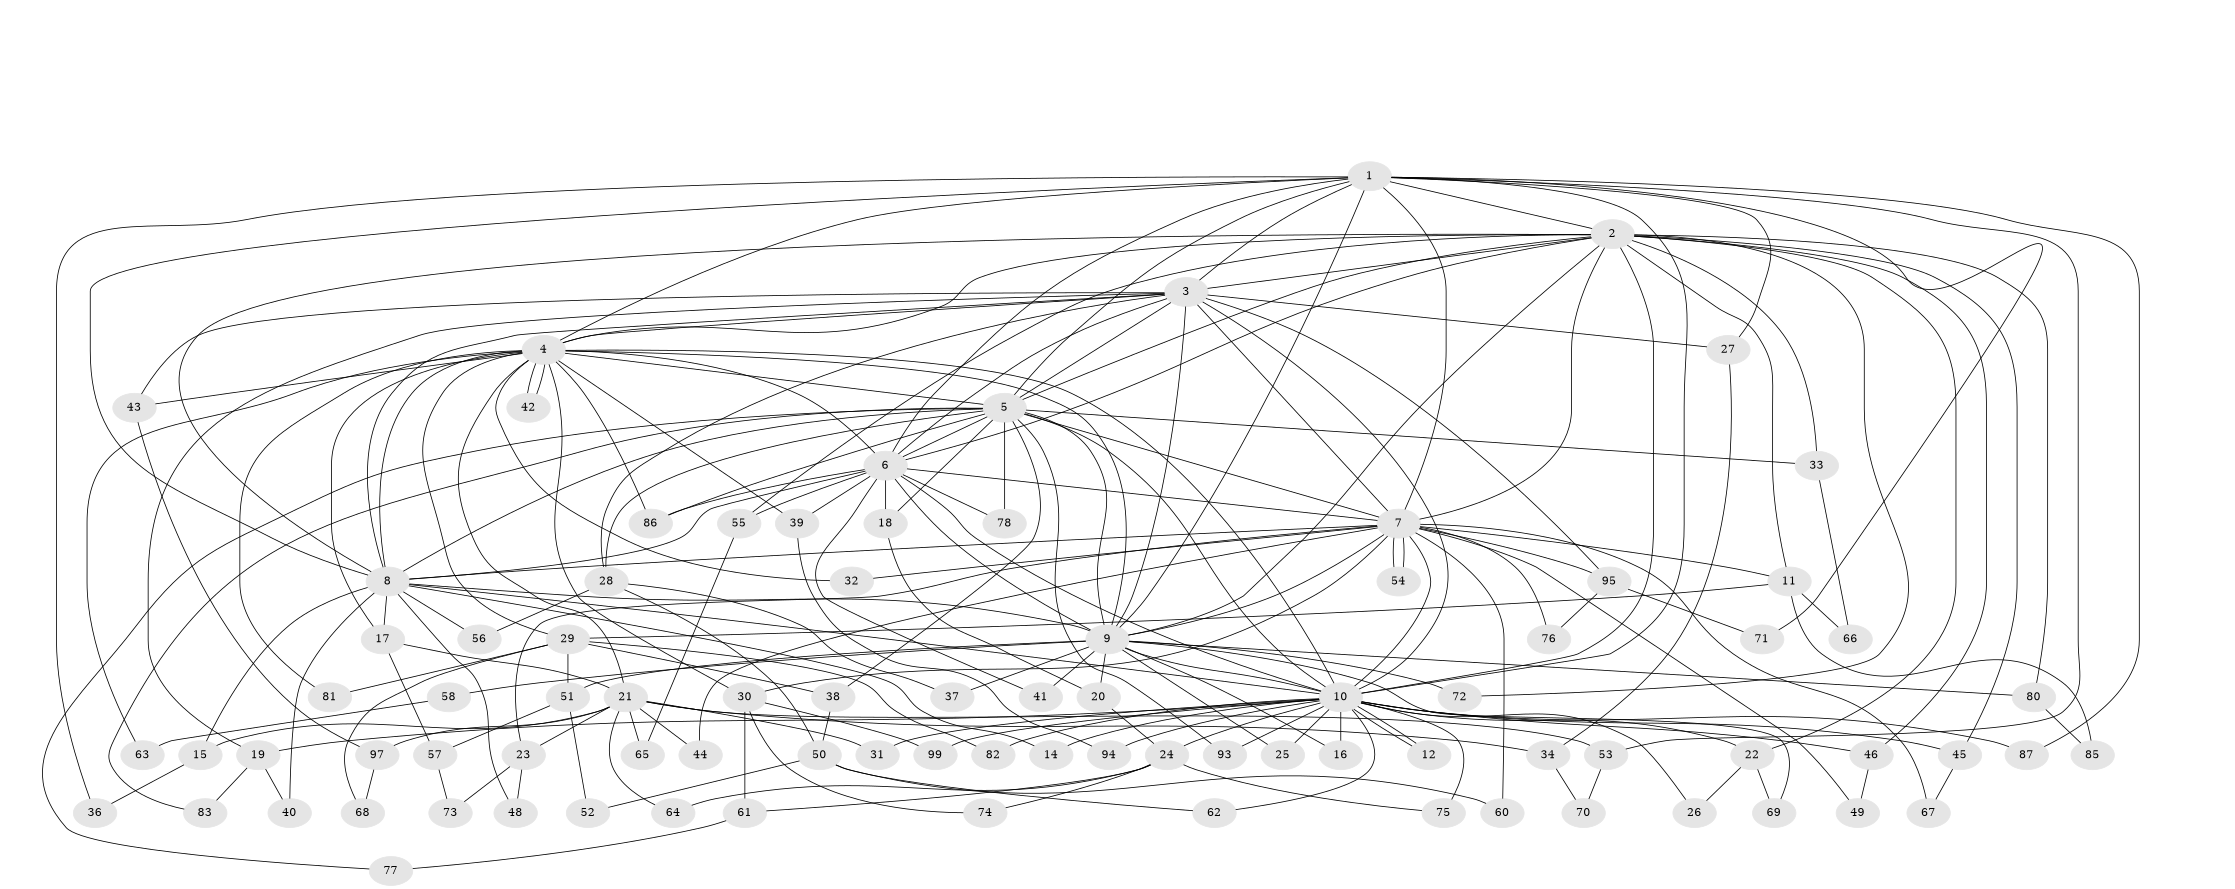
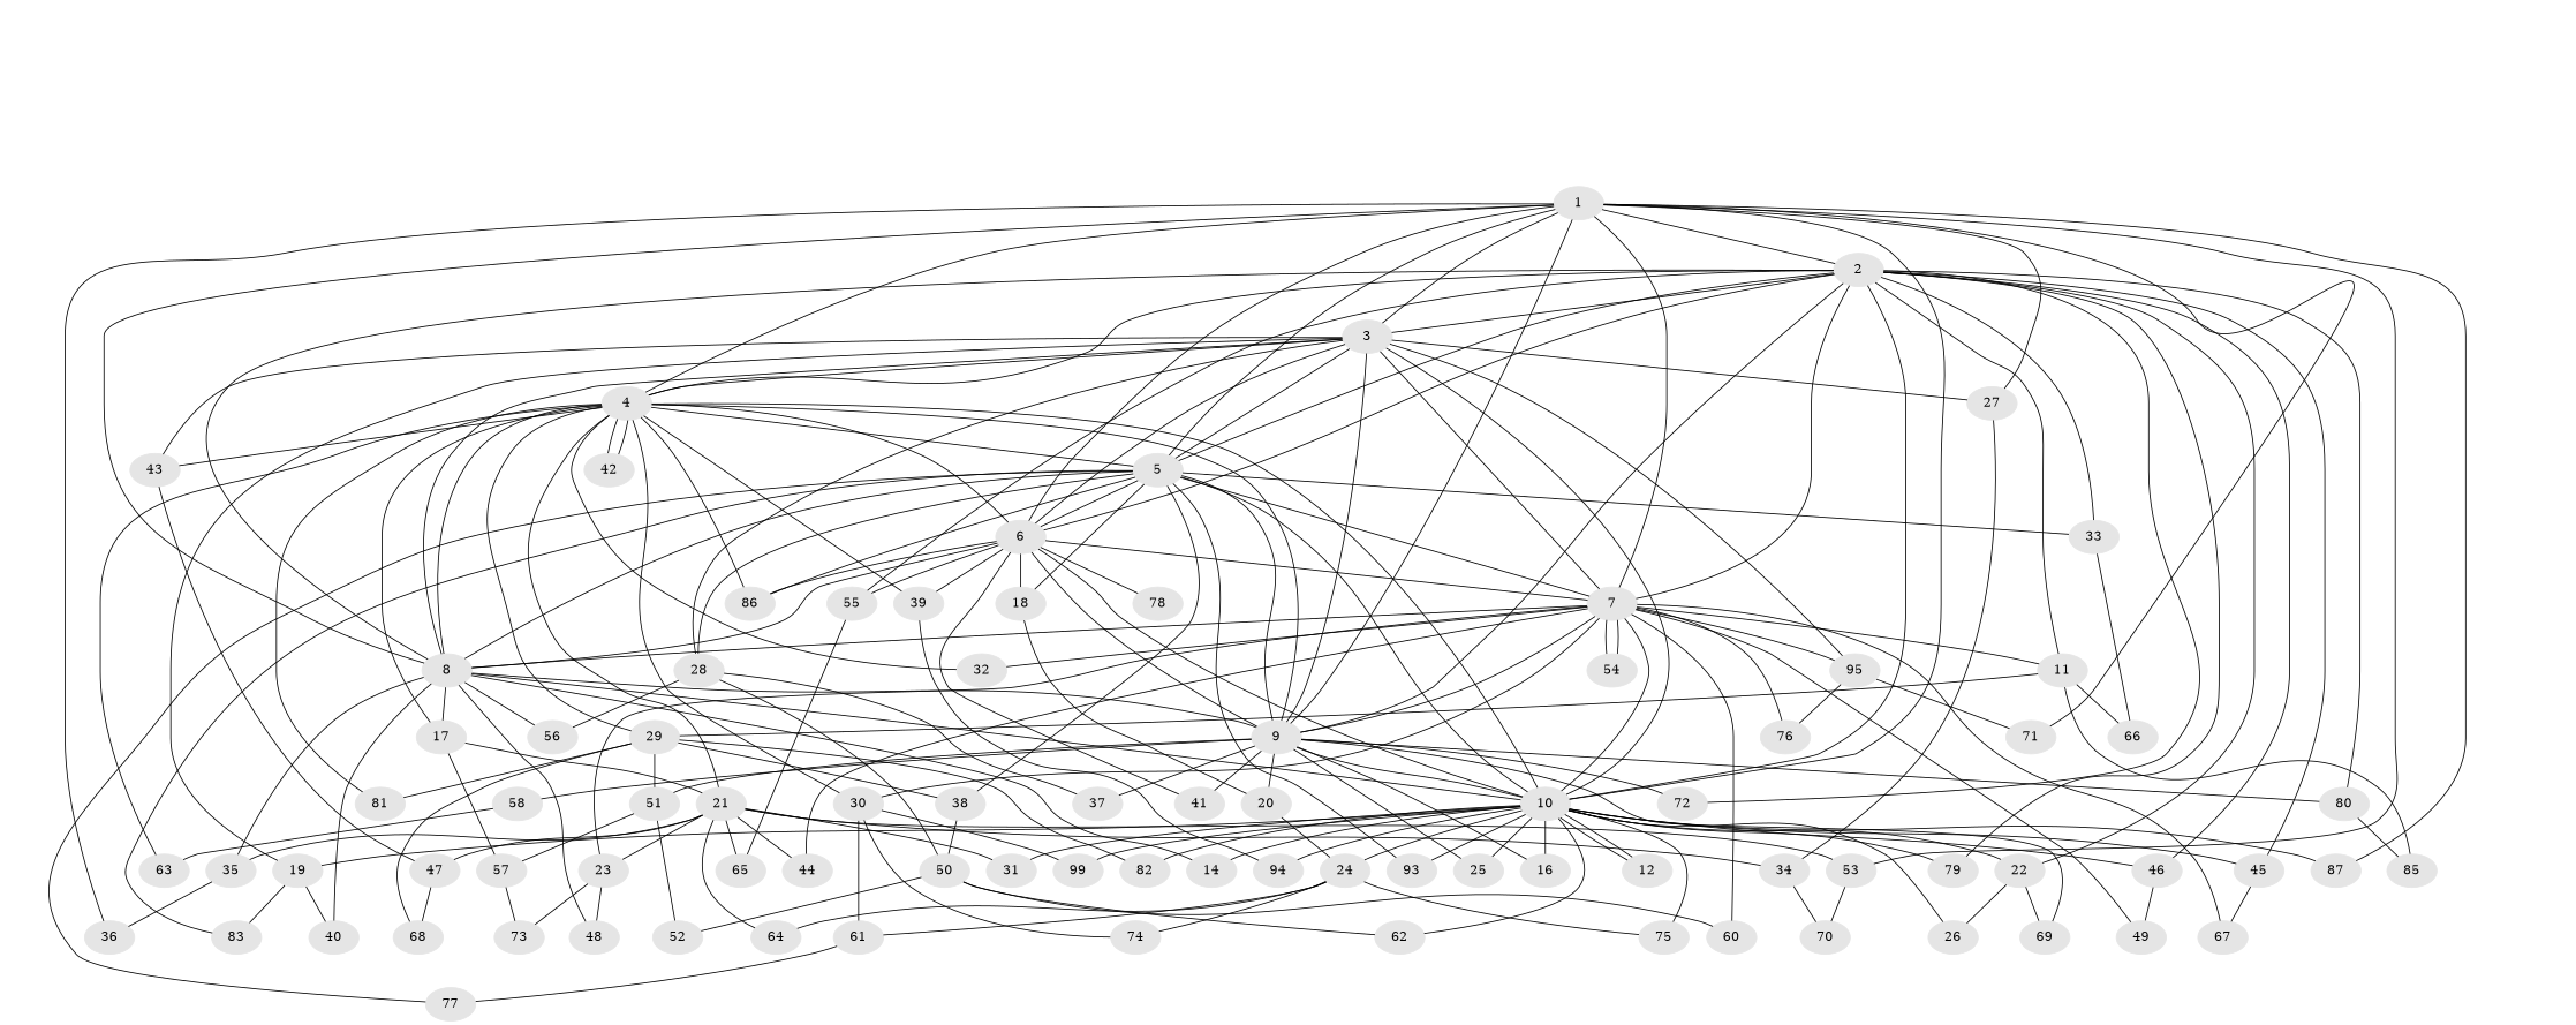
  graph {
    node [color=gray90 style=filled]
    1
    2
    3
    4
    5
    6
    7
    8
    9
    10
    27
    36
    53
    71
    87
    11
    22
    33
    45
    46
    55
    72
+   79
    80
    n25 [label=95]
    19
    28
    43
    17
    21
    29
    30
    32
    39
    42
    63
    81
    86
    n39 [label=93]
    18
    38
    77
    78
    83
    41
    23
    44
    49
    54
    60
    67
    76
    14
-   35 [label=15]
+   35
    40
    48
    56
    58
    16
    20
    25
    37
    51
    69
    12
    24
    26
    31
    n69 [label=99]
    62
    75
    82
    n73 [label=94]
    34
    70
    66
    85
    65
    50
-   47 [label=97]
+   47
    57
    64
    68
    61
    74
    73
    52
    1 -- 2
    1 -- 3
    1 -- 4
    1 -- 5
    1 -- 6
    1 -- 7
    1 -- 8
    1 -- 9
    1 -- 10
    1 -- 27
    1 -- 36
    1 -- 53
    1 -- 71
    1 -- 87
    2 -- 3
    2 -- 4
    2 -- 5
    2 -- 6
    2 -- 7
    2 -- 8
    2 -- 9
    2 -- 10
    2 -- 11
    2 -- 22
    2 -- 33
    2 -- 45
    2 -- 46
    2 -- 55
    2 -- 72
+   2 -- 79
    2 -- 80
    3 -- 4
    3 -- 5
    3 -- 6
    3 -- 7
    3 -- 8
    3 -- 9
    3 -- 10
    3 -- 27
    3 -- n25
    3 -- 19
    3 -- 28
    3 -- 43
    4 -- 5
    4 -- 6
    4 -- 8
    4 -- 9
    4 -- 10
    4 -- 43
    4 -- 17
    4 -- 21
    4 -- 29
    4 -- 30
    4 -- 32
    4 -- 39
    4 -- 42
    4 -- 42
    4 -- 63
    4 -- 81
    4 -- 86
    5 -- 6
    5 -- 7
    5 -- 8
    5 -- 9
    5 -- 10
    5 -- 33
    5 -- 28
    5 -- 86
    5 -- n39
    5 -- 18
    5 -- 38
    5 -- 77
-   5 -- 78
    5 -- 83
    6 -- 7
    6 -- 8
    6 -- 9
    6 -- 10
    6 -- 55
    6 -- 39
    6 -- 86
    6 -- 18
    6 -- 78
    6 -- 41
    7 -- 8
    7 -- 9
    7 -- 10
    7 -- 11
    7 -- n25
    7 -- 30
    7 -- 32
    7 -- 23
    7 -- 44
    7 -- 49
    7 -- 54
    7 -- 54
    7 -- 60
    7 -- 67
    7 -- 76
    8 -- 9
    8 -- 10
    8 -- 17
    8 -- 14
    8 -- 35
    8 -- 40
    8 -- 48
    8 -- 56
    9 -- 10
    9 -- 72
    9 -- 80
    9 -- 41
    9 -- 58
    9 -- 16
    9 -- 20
    9 -- 25
    9 -- 37
    9 -- 51
    9 -- 69
    10 -- 87
    10 -- 22
    10 -- 45
    10 -- 46
+   10 -- 79
    10 -- 19
    10 -- n39
    10 -- 14
    10 -- 16
    10 -- 25
    10 -- 12
    10 -- 12
    10 -- 24
    10 -- 26
    10 -- 31
    10 -- n69
    10 -- 62
    10 -- 75
    10 -- 82
    10 -- n73
    27 -- 34
    53 -- 70
    11 -- 29
    11 -- 66
    11 -- 85
    22 -- 69
    22 -- 26
    33 -- 66
    45 -- 67
    46 -- 49
    55 -- 65
    80 -- 85
    n25 -- 71
    n25 -- 76
    19 -- 83
    19 -- 40
    28 -- 56
    28 -- 37
    28 -- 50
    43 -- 47
    17 -- 21
    17 -- 57
    21 -- 53
    21 -- 23
    21 -- 44
    21 -- 35
    21 -- 31
    21 -- 34
    21 -- 65
    21 -- 47
    21 -- 64
    29 -- 81
    29 -- 38
    29 -- 51
    29 -- 82
    29 -- 68
    30 -- n69
    30 -- 61
    30 -- 74
    39 -- n73
    18 -- 20
    38 -- 50
    23 -- 48
    23 -- 73
    35 -- 36
    58 -- 63
    20 -- 24
    51 -- 57
    51 -- 52
    24 -- 75
    24 -- 64
    24 -- 61
    24 -- 74
    34 -- 70
    50 -- 60
    50 -- 62
    50 -- 52
    47 -- 68
    57 -- 73
    61 -- 77
  }
